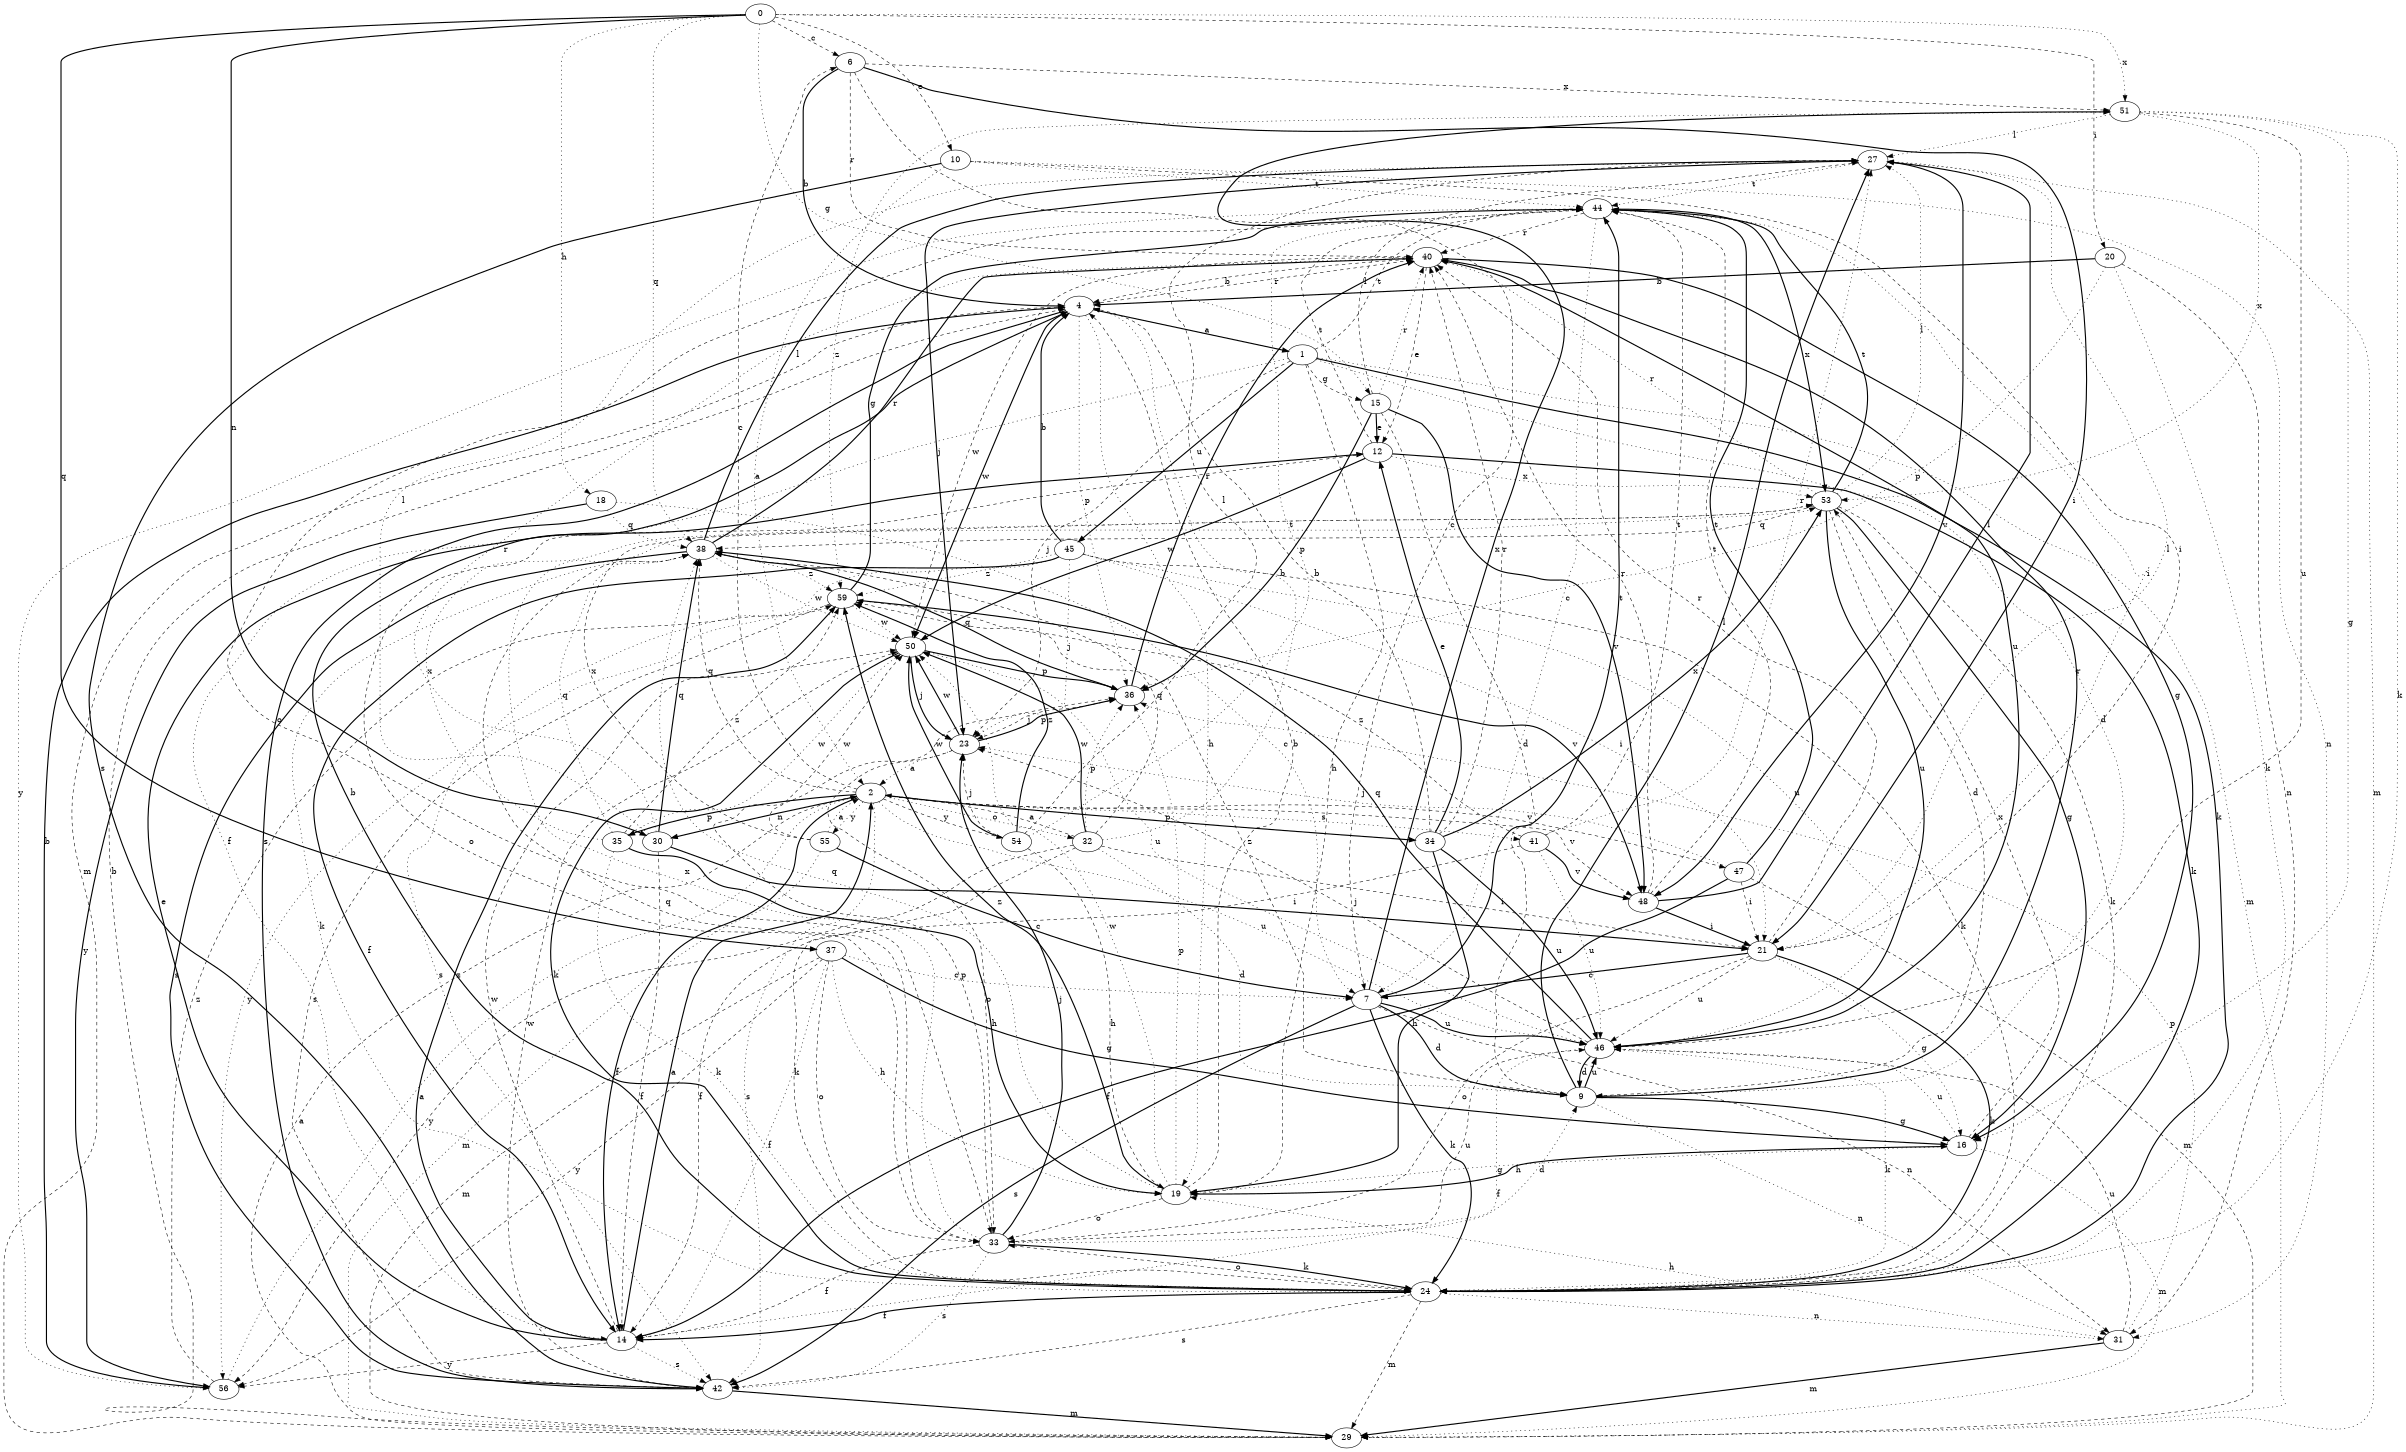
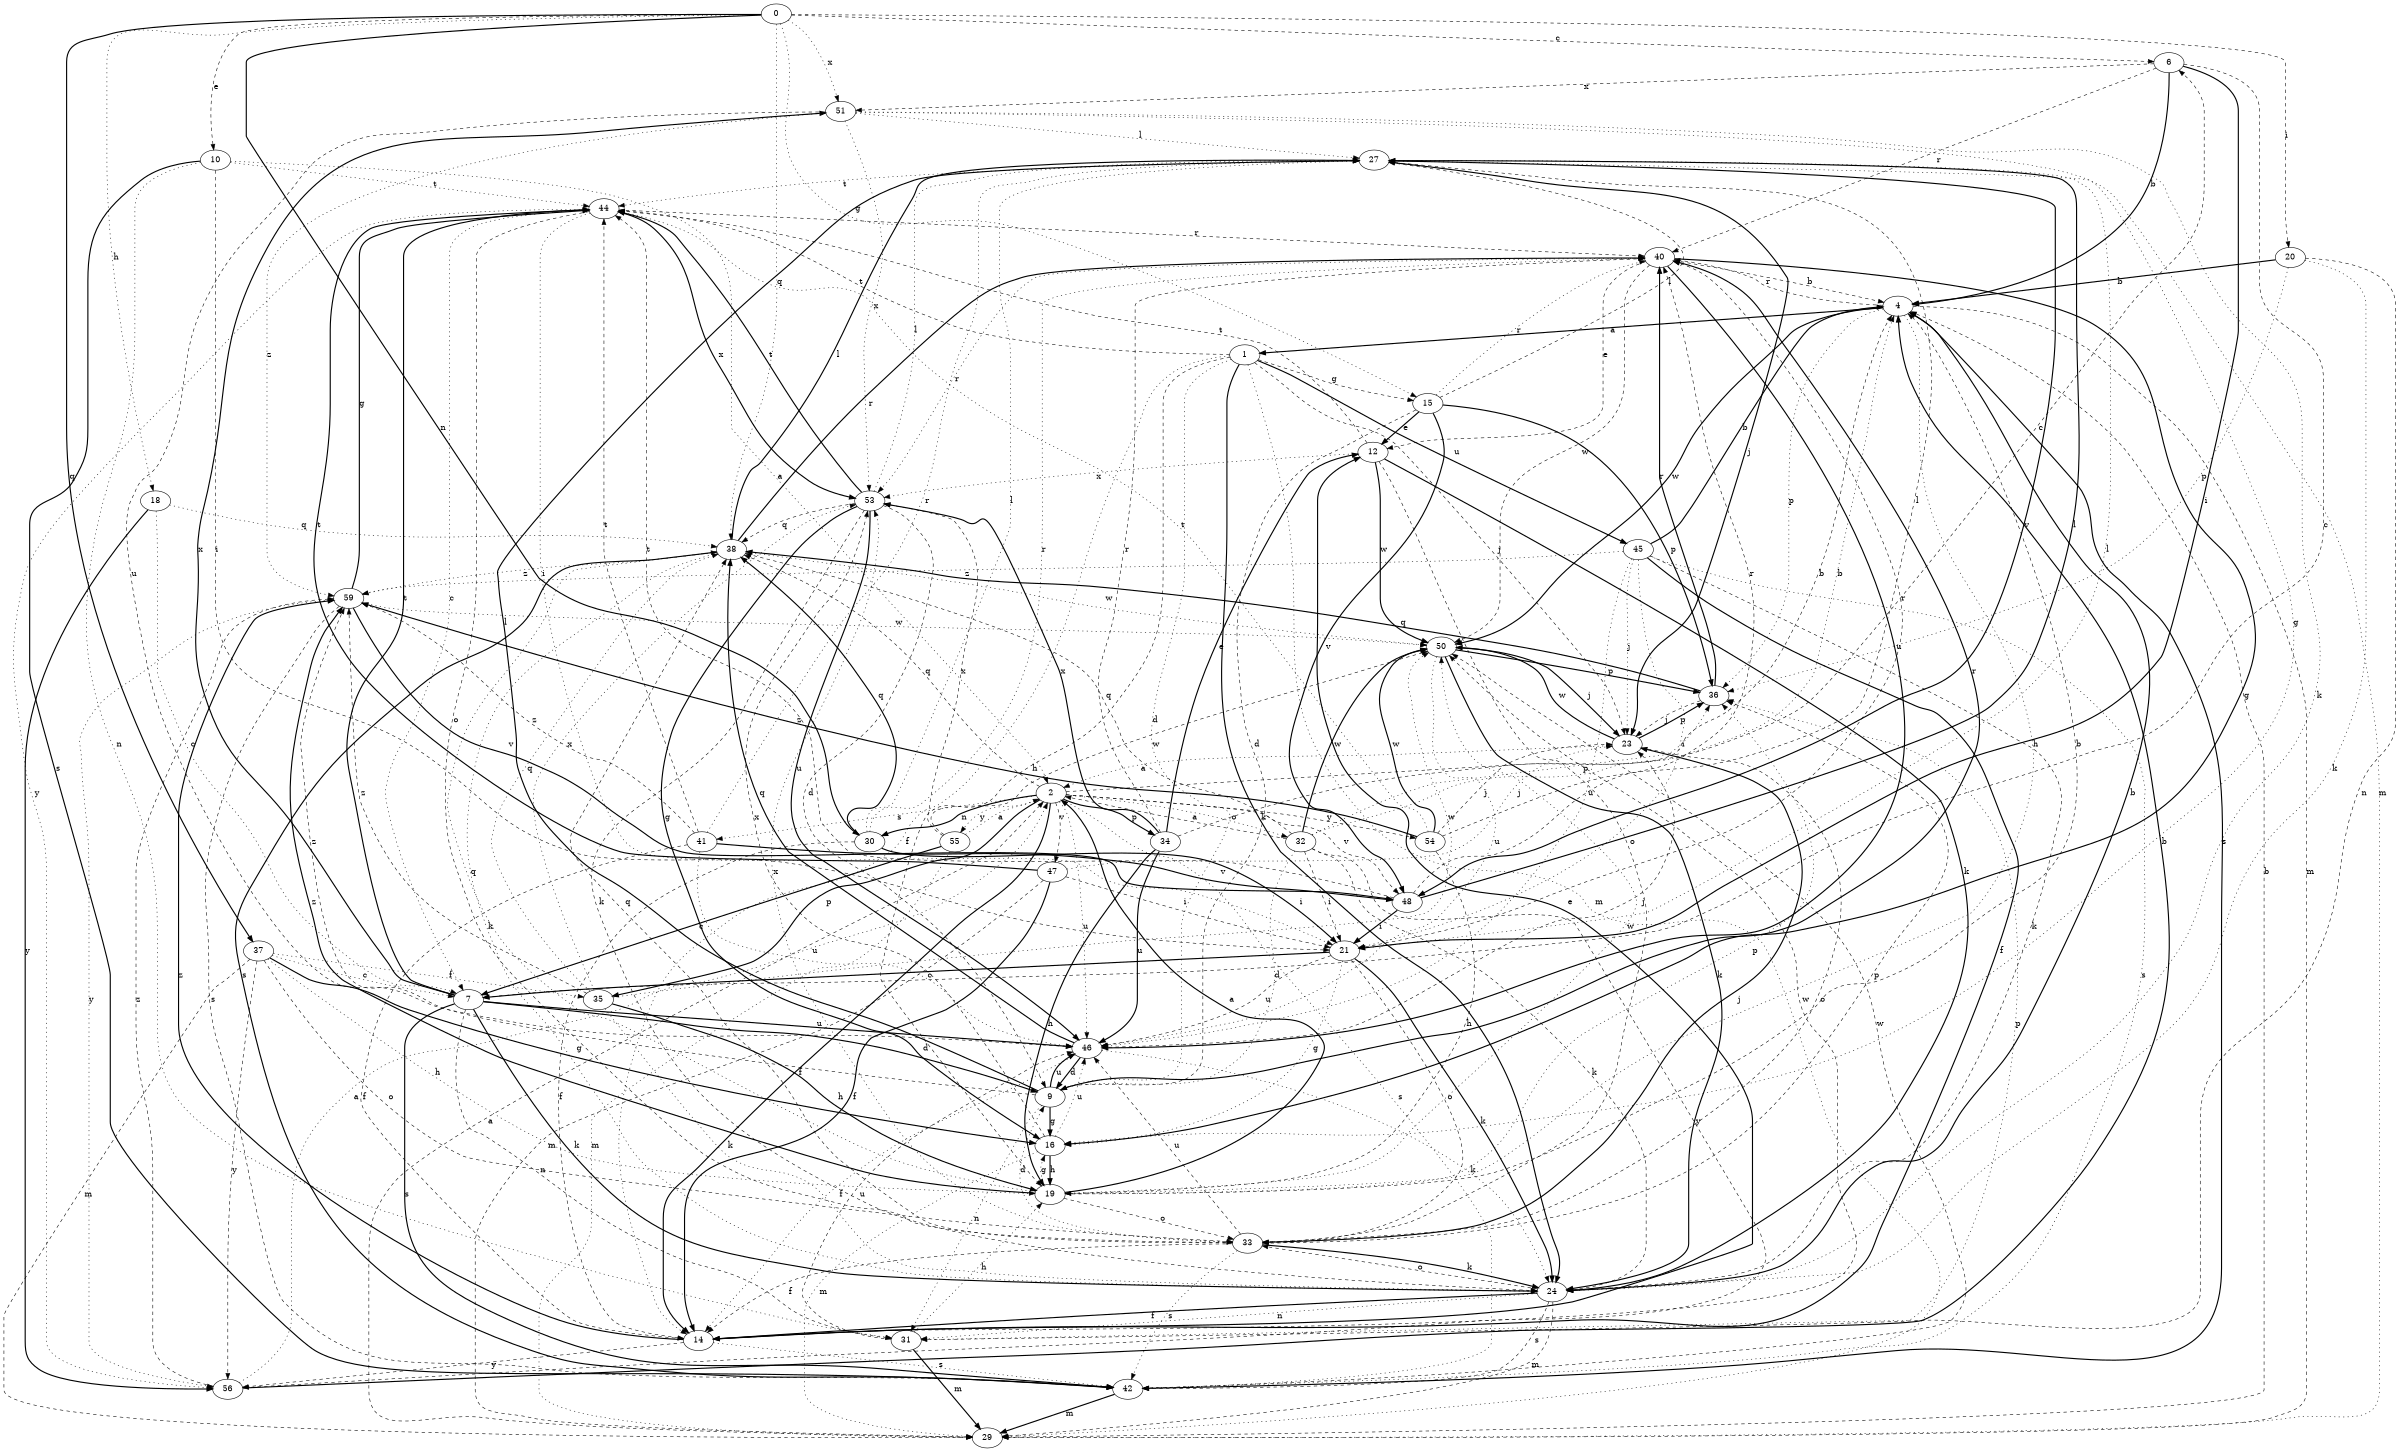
  strict digraph {
    edge [style=bold]
    0
    6
    10
    15
    18
    20
    30
    37
    38
    51
    4
    40
    7
    21
    44
    2
    42
    31
    9
    48
    36
    27
    12
    56
    24
    14
    19
    29
    16
    33
    50
    59
    46
    53
    1
    23
    45
    32
    34
    35
    41
    47
    54
    55
    0 -> 6 [label=c style=dashed]
    0 -> 10 [label=e style=dashed]
    0 -> 15 [label=g style=dotted]
    0 -> 18 [label=h style=dotted]
    0 -> 20 [label=i style=dashed]
    0 -> 30 [label=n]
    0 -> 37 [label=q]
    0 -> 38 [label=q style=dotted]
    0 -> 51 [label=x style=dotted]
    6 -> 51 [label=x style=dashed]
    6 -> 4 [label=b]
    6 -> 40 [label=r style=dashed]
    6 -> 7 [label=c style=dashed]
    6 -> 21 [label=i]
    10 -> 21 [label=i style=dashed]
    10 -> 44 [label=t style=dotted]
    10 -> 2 [label=a style=dotted]
    10 -> 42 [label=s]
    10 -> 31 [label=n style=dotted]
    15 -> 40 [label=r style=dotted]
    15 -> 9 [label=d style=dashed]
    15 -> 48 [label=v]
    15 -> 36 [label=p]
    15 -> 27 [label=l style=dashed]
    15 -> 12 [label=e]
    18 -> 38 [label=q style=dotted]
    18 -> 7 [label=c style=dotted]
    18 -> 56 [label=y]
    20 -> 4 [label=b]
    20 -> 31 [label=n style=dashed]
    20 -> 36 [label=p style=dotted]
    20 -> 24 [label=k style=dotted]
    30 -> 38 [label=q]
    30 -> 40 [label=r style=dotted]
    30 -> 21 [label=i]
    30 -> 27 [label=l style=dotted]
    30 -> 14 [label=f style=dashed]
    37 -> 7 [label=c style=dotted]
    37 -> 56 [label=y style=dashed]
-   37 -> 14 [label=f style=dotted]
+   37 -> 35 [label=f style=dotted]
    37 -> 19 [label=h style=dotted]
    37 -> 29 [label=m style=dashed]
    37 -> 16 [label=g]
    37 -> 33 [label=o style=dashed]
    38 -> 40 [label=r]
    38 -> 42 [label=s]
    38 -> 27 [label=l]
    38 -> 24 [label=k style=dotted]
    38 -> 50 [label=w style=dotted]
    38 -> 59 [label=z style=dotted]
    51 -> 27 [label=l style=dotted]
    51 -> 24 [label=k style=dotted]
    51 -> 16 [label=g style=dotted]
    51 -> 59 [label=z style=dotted]
    51 -> 46 [label=u style=dashed]
    51 -> 53 [label=x style=dotted]
    4 -> 40 [label=r style=dashed]
    4 -> 42 [label=s]
    4 -> 36 [label=p style=dotted]
    4 -> 19 [label=h style=dotted]
    4 -> 29 [label=m style=dashed]
    4 -> 50 [label=w]
    4 -> 1 [label=a]
    40 -> 4 [label=b style=dashed]
    40 -> 12 [label=e style=dashed]
    40 -> 16 [label=g]
    40 -> 50 [label=w style=dashed]
    40 -> 46 [label=u]
    7 -> 51 [label=x]
    7 -> 44 [label=t]
    7 -> 42 [label=s]
    7 -> 31 [label=n style=dashed]
    7 -> 9 [label=d]
    7 -> 24 [label=k]
    7 -> 46 [label=u]
    21 -> 40 [label=r style=dashed]
    21 -> 7 [label=c]
    21 -> 27 [label=l style=dotted]
    21 -> 24 [label=k]
    21 -> 16 [label=g style=dotted]
    21 -> 33 [label=o style=dashed]
    21 -> 46 [label=u style=dashed]
    44 -> 40 [label=r style=dashed]
    44 -> 7 [label=c style=dotted]
    44 -> 21 [label=i style=dotted]
    44 -> 56 [label=y style=dotted]
    44 -> 33 [label=o style=dashed]
    44 -> 53 [label=x]
    2 -> 6 [label=c style=dashed]
    2 -> 30 [label=n]
    2 -> 38 [label=q style=dashed]
    2 -> 42 [label=s style=dotted]
    2 -> 48 [label=v style=dashed]
    2 -> 14 [label=f]
    2 -> 46 [label=u style=dotted]
    2 -> 32 [label=o style=dotted]
    2 -> 34 [label=p]
    2 -> 35 [label=p]
    2 -> 41 [label=s style=dotted]
    2 -> 47 [label=v style=dashed]
    2 -> 54 [label=y style=dashed]
    2 -> 55 [label=y style=dotted]
    42 -> 29 [label=m]
    42 -> 50 [label=w style=dashed]
    31 -> 36 [label=p style=dotted]
    31 -> 19 [label=h style=dotted]
    31 -> 29 [label=m]
    31 -> 46 [label=u style=dashed]
    9 -> 40 [label=r]
    9 -> 31 [label=n style=dotted]
    9 -> 27 [label=l]
    9 -> 16 [label=g]
    9 -> 59 [label=z style=dashed]
    9 -> 46 [label=u]
    48 -> 40 [label=r style=dashed]
    48 -> 21 [label=i]
    48 -> 44 [label=t style=dashed]
    48 -> 27 [label=l]
    36 -> 38 [label=q]
    36 -> 40 [label=r]
    36 -> 23 [label=j style=dashed]
    27 -> 44 [label=t style=dotted]
    27 -> 48 [label=v]
    27 -> 29 [label=m style=dotted]
    27 -> 23 [label=j]
    12 -> 44 [label=t style=dashed]
    12 -> 24 [label=k]
    12 -> 33 [label=o style=dashed]
    12 -> 50 [label=w]
    12 -> 53 [label=x style=dotted]
    56 -> 4 [label=b]
    56 -> 2 [label=a style=dotted]
    56 -> 59 [label=z style=dashed]
    24 -> 4 [label=b]
    24 -> 42 [label=s style=dashed]
    24 -> 31 [label=n style=dotted]
    24 -> 14 [label=f]
    24 -> 29 [label=m style=dashed]
    24 -> 33 [label=o style=dashed]
-   14 -> 2 [label=a]
+   19 -> 2 [label=a]
    14 -> 42 [label=s style=dotted]
    14 -> 12 [label=e]
    14 -> 56 [label=y style=dashed]
    14 -> 50 [label=w style=dashed]
    14 -> 59 [label=z]
    19 -> 38 [label=q style=dotted]
    19 -> 4 [label=b style=dashed]
    19 -> 36 [label=p style=dotted]
    19 -> 16 [label=g style=dotted]
    19 -> 33 [label=o style=dashed]
    19 -> 50 [label=w style=dotted]
    19 -> 59 [label=z]
    29 -> 4 [label=b style=dashed]
    29 -> 2 [label=a style=dashed]
    16 -> 19 [label=h]
    16 -> 29 [label=m style=dotted]
    16 -> 46 [label=u style=dotted]
    16 -> 53 [label=x style=dashed]
    33 -> 38 [label=q style=dashed]
    33 -> 42 [label=s style=dotted]
    33 -> 9 [label=d style=dotted]
    33 -> 36 [label=p style=dashed]
    33 -> 24 [label=k]
    33 -> 14 [label=f style=dashed]
    33 -> 46 [label=u style=dashed]
    33 -> 53 [label=x style=dotted]
    33 -> 23 [label=j]
    50 -> 36 [label=p]
    50 -> 24 [label=k]
    50 -> 46 [label=u style=dotted]
    50 -> 23 [label=j]
    59 -> 44 [label=g]
    59 -> 42 [label=s style=dashed]
    59 -> 48 [label=v]
    59 -> 56 [label=y style=dotted]
    59 -> 50 [label=w style=dotted]
    46 -> 38 [label=q]
    46 -> 9 [label=d]
    46 -> 24 [label=k style=dotted]
    46 -> 14 [label=f style=dotted]
    46 -> 23 [label=j style=dashed]
    53 -> 38 [label=q style=dashed]
-   53 -> 40 [label=r style=dotted]
+   40 -> 53 [label=r style=dotted]
    53 -> 44 [label=t]
    53 -> 9 [label=d style=dashed]
    53 -> 27 [label=l style=dotted]
    53 -> 24 [label=k style=dashed]
    53 -> 16 [label=g]
    53 -> 46 [label=u]
    1 -> 15 [label=g style=dashed]
    1 -> 44 [label=t style=dashed]
    1 -> 9 [label=d style=dotted]
    1 -> 24 [label=k]
    1 -> 14 [label=f style=dotted]
    1 -> 19 [label=h style=dashed]
    1 -> 29 [label=m style=dotted]
    1 -> 23 [label=j style=dashed]
    1 -> 45 [label=u]
    23 -> 2 [label=a style=dotted]
    23 -> 36 [label=p]
    23 -> 33 [label=o style=dashed]
    23 -> 50 [label=w]
    45 -> 4 [label=b]
    45 -> 21 [label=i style=dotted]
    45 -> 42 [label=s style=dotted]
    45 -> 24 [label=k style=dashed]
    45 -> 14 [label=f]
    45 -> 59 [label=z style=dotted]
    45 -> 46 [label=u style=dotted]
    45 -> 23 [label=j style=dotted]
    32 -> 38 [label=q style=dashed]
    32 -> 4 [label=b style=dotted]
    32 -> 21 [label=i style=dashed]
    32 -> 2 [label=a style=dashed]
    32 -> 9 [label=d style=dotted]
    32 -> 36 [label=p style=dotted]
    32 -> 56 [label=y style=dashed]
    32 -> 24 [label=k style=dashed]
    32 -> 50 [label=w]
    34 -> 4 [label=b style=dashed]
    34 -> 40 [label=r style=dashed]
    34 -> 12 [label=e]
    34 -> 19 [label=h]
    34 -> 46 [label=u]
    34 -> 53 [label=x]
    35 -> 38 [label=q style=dotted]
    35 -> 24 [label=k style=dotted]
    35 -> 19 [label=h]
    35 -> 50 [label=w style=dotted]
    35 -> 59 [label=z style=dashed]
    35 -> 53 [label=x style=dotted]
    41 -> 44 [label=t style=dashed]
    41 -> 48 [label=v]
    41 -> 27 [label=r style=dotted]
    41 -> 14 [label=f style=dashed]
    41 -> 59 [label=z style=dashed]
    41 -> 46 [label=u style=dotted]
    47 -> 21 [label=i style=dashed]
    47 -> 44 [label=t]
    47 -> 14 [label=f]
    47 -> 29 [label=m style=dashed]
    47 -> 23 [label=j style=dotted]
    54 -> 44 [label=t style=dotted]
    54 -> 27 [label=l style=dashed]
    54 -> 19 [label=h style=dashed]
    54 -> 50 [label=w]
    54 -> 59 [label=z]
    54 -> 23 [label=j style=dashed]
    55 -> 7 [label=c]
    55 -> 2 [label=a style=dotted]
    55 -> 29 [label=m style=dotted]
    55 -> 50 [label=w style=dashed]
    55 -> 53 [label=x style=dashed]
  }
